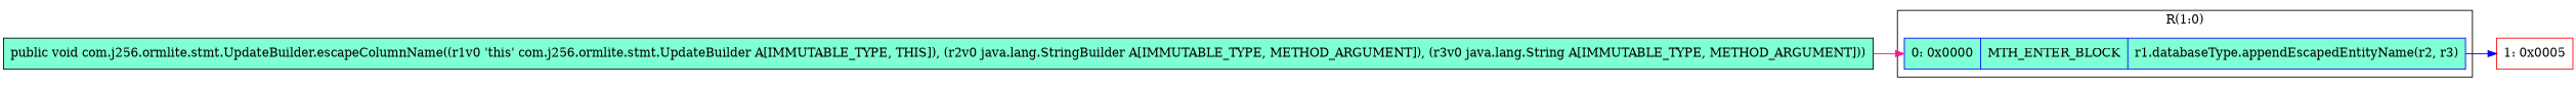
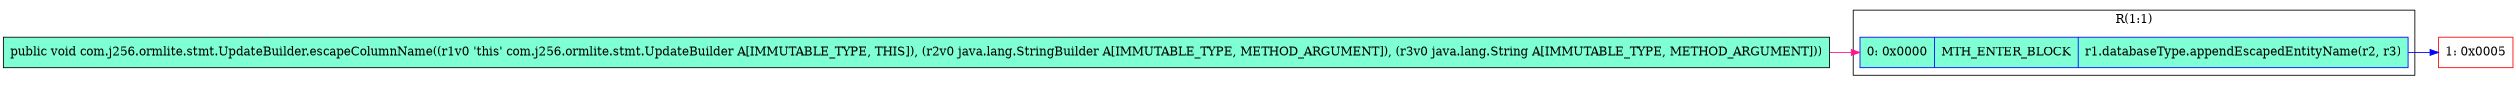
  digraph {
    rankdir=LR
    node [shape=record style=filled fillcolor=aquamarine]
    n1 [color=blue label="{0\:\ 0x0000|MTH_ENTER_BLOCK\l|r1.databaseType.appendEscapedEntityName(r2, r3)\l}"]
    n2 [color=red label="{1\:\ 0x0005}" fillcolor=white]
    n3 [label="{public void com.j256.ormlite.stmt.UpdateBuilder.escapeColumnName((r1v0 'this' com.j256.ormlite.stmt.UpdateBuilder A[IMMUTABLE_TYPE, THIS]), (r2v0 java.lang.StringBuilder A[IMMUTABLE_TYPE, METHOD_ARGUMENT]), (r3v0 java.lang.String A[IMMUTABLE_TYPE, METHOD_ARGUMENT])) }"]
    subgraph cluster_1 {
-     label="R(1:0)"
+     label="R(1:1)"
      n1
    }
    n1 -> n2 [color=blue]
    n3 -> n1 [color=deeppink]
  }
